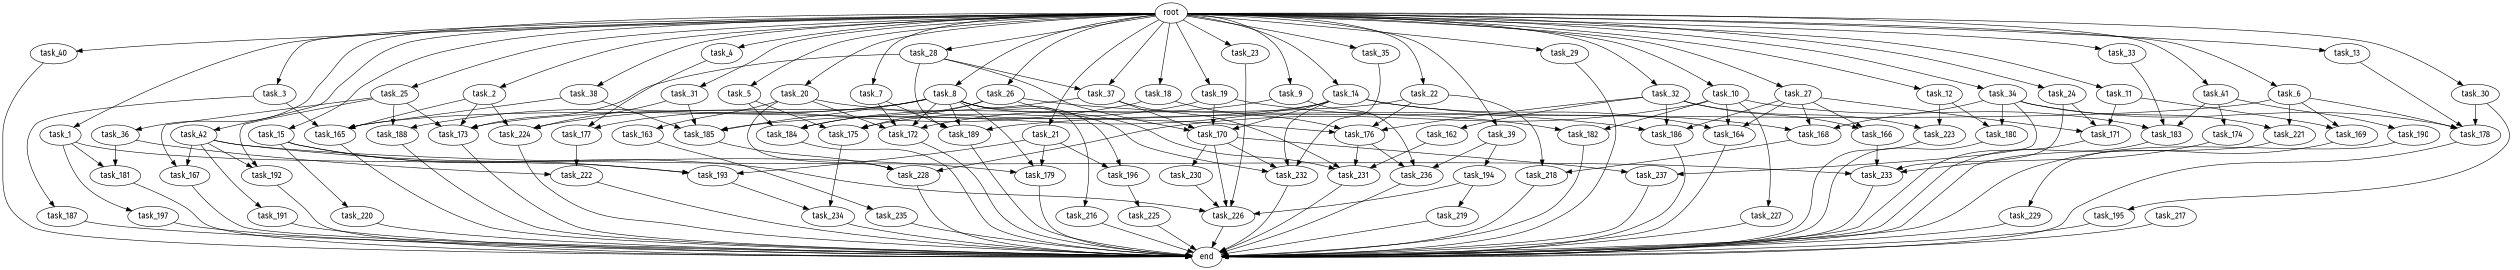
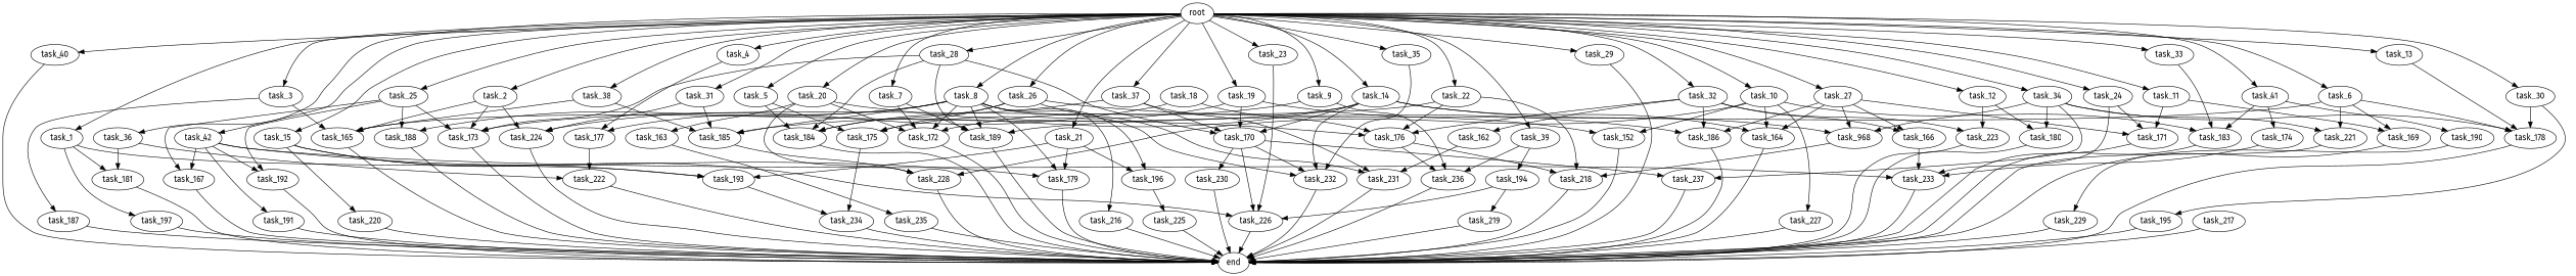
  digraph {
    fontname="Fira Sans"
    node [fontname="Fira Sans"]
    edge [fontname="Fira Sans"]
    task_162
    task_231
    task_189
    end
    task_220
    task_221
    task_15
    task_193
    task_226
    task_234
    task_229
    task_175
    task_9
    task_172
    task_236
    task_163
    task_235
    task_183
    task_36
    task_181
    task_222
    task_4
    task_177
    task_179
    task_166
    task_233
    task_13
    task_178
    task_14
    task_185
    task_232
    task_165
    task_170
-   task_168
+   task_168 [label=task_968]
    task_164
    task_228
    task_237
    task_230
    task_218
    task_174
    task_3
    task_187
    task_192
    task_5
    task_184
    task_169
    task_20
    task_176
    task_26
    task_186
    task_28
    task_173
    task_42
    task_191
    task_167
    task_2
    task_224
    task_7
    task_25
    task_188
    task_40
    task_21
    task_196
    task_225
    task_31
    task_23
    task_194
    task_219
    task_29
    task_1
    task_197
    task_195
    task_217
    task_24
    task_171
    task_18
    task_32
    task_223
    task_12
    task_180
    task_22
    task_19
-   task_182
+   task_182 [label=task_152]
    task_41
    task_190
    task_30
    task_39
    task_8
    task_216
    task_34
    root
    task_10
    task_27
    task_6
    task_37
    task_35
    task_33
    task_38
    task_11
    task_227
    task_162 -> task_231
    task_231 -> end
    task_189 -> end
    task_220 -> end
    task_221 -> end
    task_15 -> task_220
    task_15 -> task_193
    task_15 -> task_226
    task_193 -> task_234
    task_226 -> end
    task_234 -> end
    task_229 -> end
    task_175 -> task_234
    task_9 -> task_172
    task_9 -> task_236
    task_172 -> end
    task_236 -> end
    task_163 -> task_235
    task_235 -> end
    task_183 -> end
    task_36 -> task_181
    task_36 -> task_222
    task_181 -> end
    task_222 -> end
    task_4 -> task_177
    task_177 -> task_222
    task_179 -> end
    task_166 -> task_233
    task_233 -> end
    task_13 -> task_178
    task_178 -> end
    task_14 -> task_185
    task_14 -> task_232
    task_14 -> task_165
    task_14 -> task_170
    task_14 -> task_168
    task_14 -> task_164
    task_185 -> task_228
    task_232 -> end
    task_165 -> end
    task_170 -> task_226
    task_170 -> task_232
    task_170 -> task_237
    task_170 -> task_230
    task_168 -> task_218
    task_164 -> end
    task_228 -> end
    task_237 -> end
-   task_230 -> task_226
+   task_230 -> end
    task_218 -> end
    task_174 -> task_233
    task_3 -> task_165
    task_3 -> task_187
    task_187 -> end
    task_192 -> end
    task_5 -> task_175
    task_5 -> task_184
    task_184 -> end
    task_169 -> end
    task_20 -> task_172
    task_20 -> task_163
    task_20 -> task_228
    task_20 -> task_176
-   task_176 -> task_231
+   task_176 -> task_218
    task_176 -> task_236
    task_26 -> task_231
    task_26 -> task_175
    task_26 -> task_184
    task_26 -> task_186
    task_186 -> end
    task_28 -> task_189
    task_28 -> task_170
-   task_28 -> task_37
+   task_28 -> task_184
    task_28 -> task_173
    task_173 -> end
    task_42 -> task_179
    task_42 -> task_233
    task_42 -> task_192
    task_42 -> task_191
    task_42 -> task_167
    task_191 -> end
    task_167 -> end
    task_2 -> task_165
    task_2 -> task_173
    task_2 -> task_224
    task_224 -> end
    task_7 -> task_189
    task_7 -> task_172
    task_25 -> task_192
    task_25 -> task_173
    task_25 -> task_167
    task_25 -> task_188
    task_188 -> end
    task_40 -> end
    task_21 -> task_193
    task_21 -> task_179
    task_21 -> task_196
    task_196 -> task_225
    task_225 -> end
    task_31 -> task_185
    task_31 -> task_224
    task_23 -> task_226
    task_194 -> task_226
    task_194 -> task_219
    task_219 -> end
    task_29 -> end
    task_1 -> task_193
    task_1 -> task_181
    task_1 -> task_197
    task_197 -> end
    task_195 -> end
    task_217 -> end
    task_24 -> task_233
    task_24 -> task_171
    task_171 -> end
    task_18 -> task_176
    task_18 -> task_224
    task_32 -> task_162
    task_32 -> task_166
    task_32 -> task_176
    task_32 -> task_186
    task_32 -> task_223
    task_223 -> end
    task_12 -> task_223
    task_12 -> task_180
    task_180 -> end
    task_22 -> task_218
    task_22 -> task_176
    task_22 -> task_173
    task_19 -> task_175
    task_19 -> task_170
    task_19 -> task_182
    task_182 -> end
    task_41 -> task_183
    task_41 -> task_174
    task_41 -> task_190
    task_190 -> task_229
    task_30 -> task_178
    task_30 -> task_195
    task_39 -> task_236
    task_39 -> task_194
    task_8 -> task_189
    task_8 -> task_172
    task_8 -> task_177
    task_8 -> task_179
    task_8 -> task_185
    task_8 -> task_232
    task_8 -> task_188
    task_8 -> task_196
    task_8 -> task_216
    task_216 -> end
    task_34 -> task_221
    task_34 -> task_178
    task_34 -> task_168
    task_34 -> task_237
    task_34 -> task_180
    root -> task_15
    root -> task_9
    root -> task_36
    root -> task_4
    root -> task_13
    root -> task_14
    root -> task_3
    root -> task_5
    root -> task_20
    root -> task_26
    root -> task_28
    root -> task_42
    root -> task_2
    root -> task_7
    root -> task_25
    root -> task_40
    root -> task_21
    root -> task_31
    root -> task_23
    root -> task_29
    root -> task_1
    root -> task_24
-   root -> task_18
    root -> task_32
    root -> task_12
    root -> task_22
    root -> task_19
    root -> task_41
    root -> task_30
    root -> task_39
    root -> task_8
    root -> task_34
    root -> task_10
    root -> task_27
    root -> task_6
    root -> task_37
    root -> task_35
    root -> task_33
    root -> task_38
    root -> task_11
    task_10 -> task_183
    task_10 -> task_164
    task_10 -> task_228
    task_10 -> task_182
    task_10 -> task_227
    task_27 -> task_166
    task_27 -> task_168
    task_27 -> task_164
    task_27 -> task_186
    task_27 -> task_171
    task_6 -> task_189
    task_6 -> task_221
    task_6 -> task_178
    task_6 -> task_169
    task_37 -> task_231
    task_37 -> task_170
    task_37 -> task_184
    task_35 -> task_232
    task_33 -> task_183
    task_38 -> task_185
    task_38 -> task_165
    task_11 -> task_169
    task_11 -> task_171
    task_227 -> end
  }
